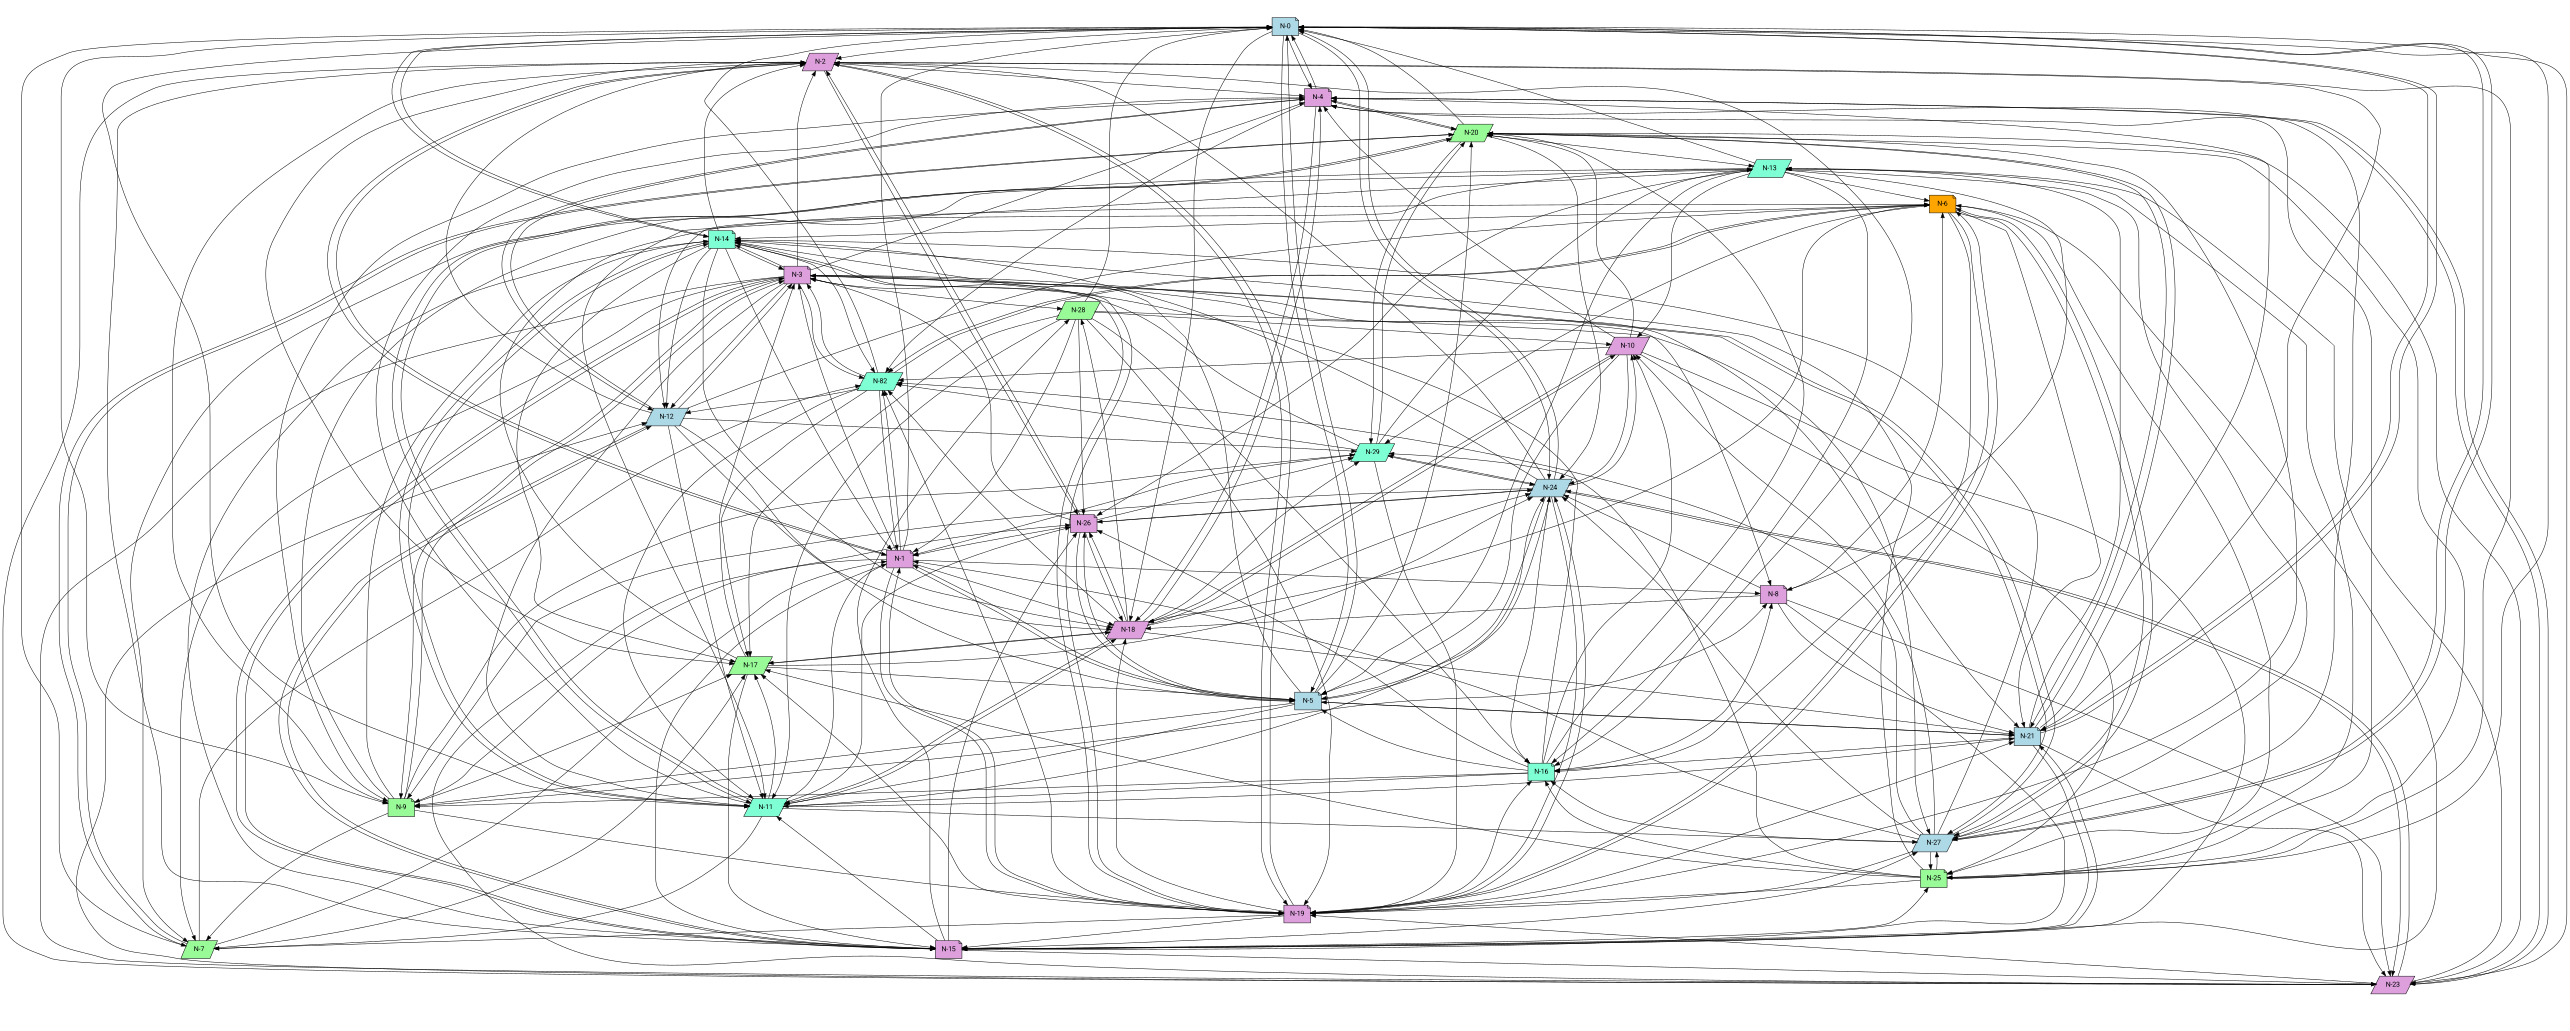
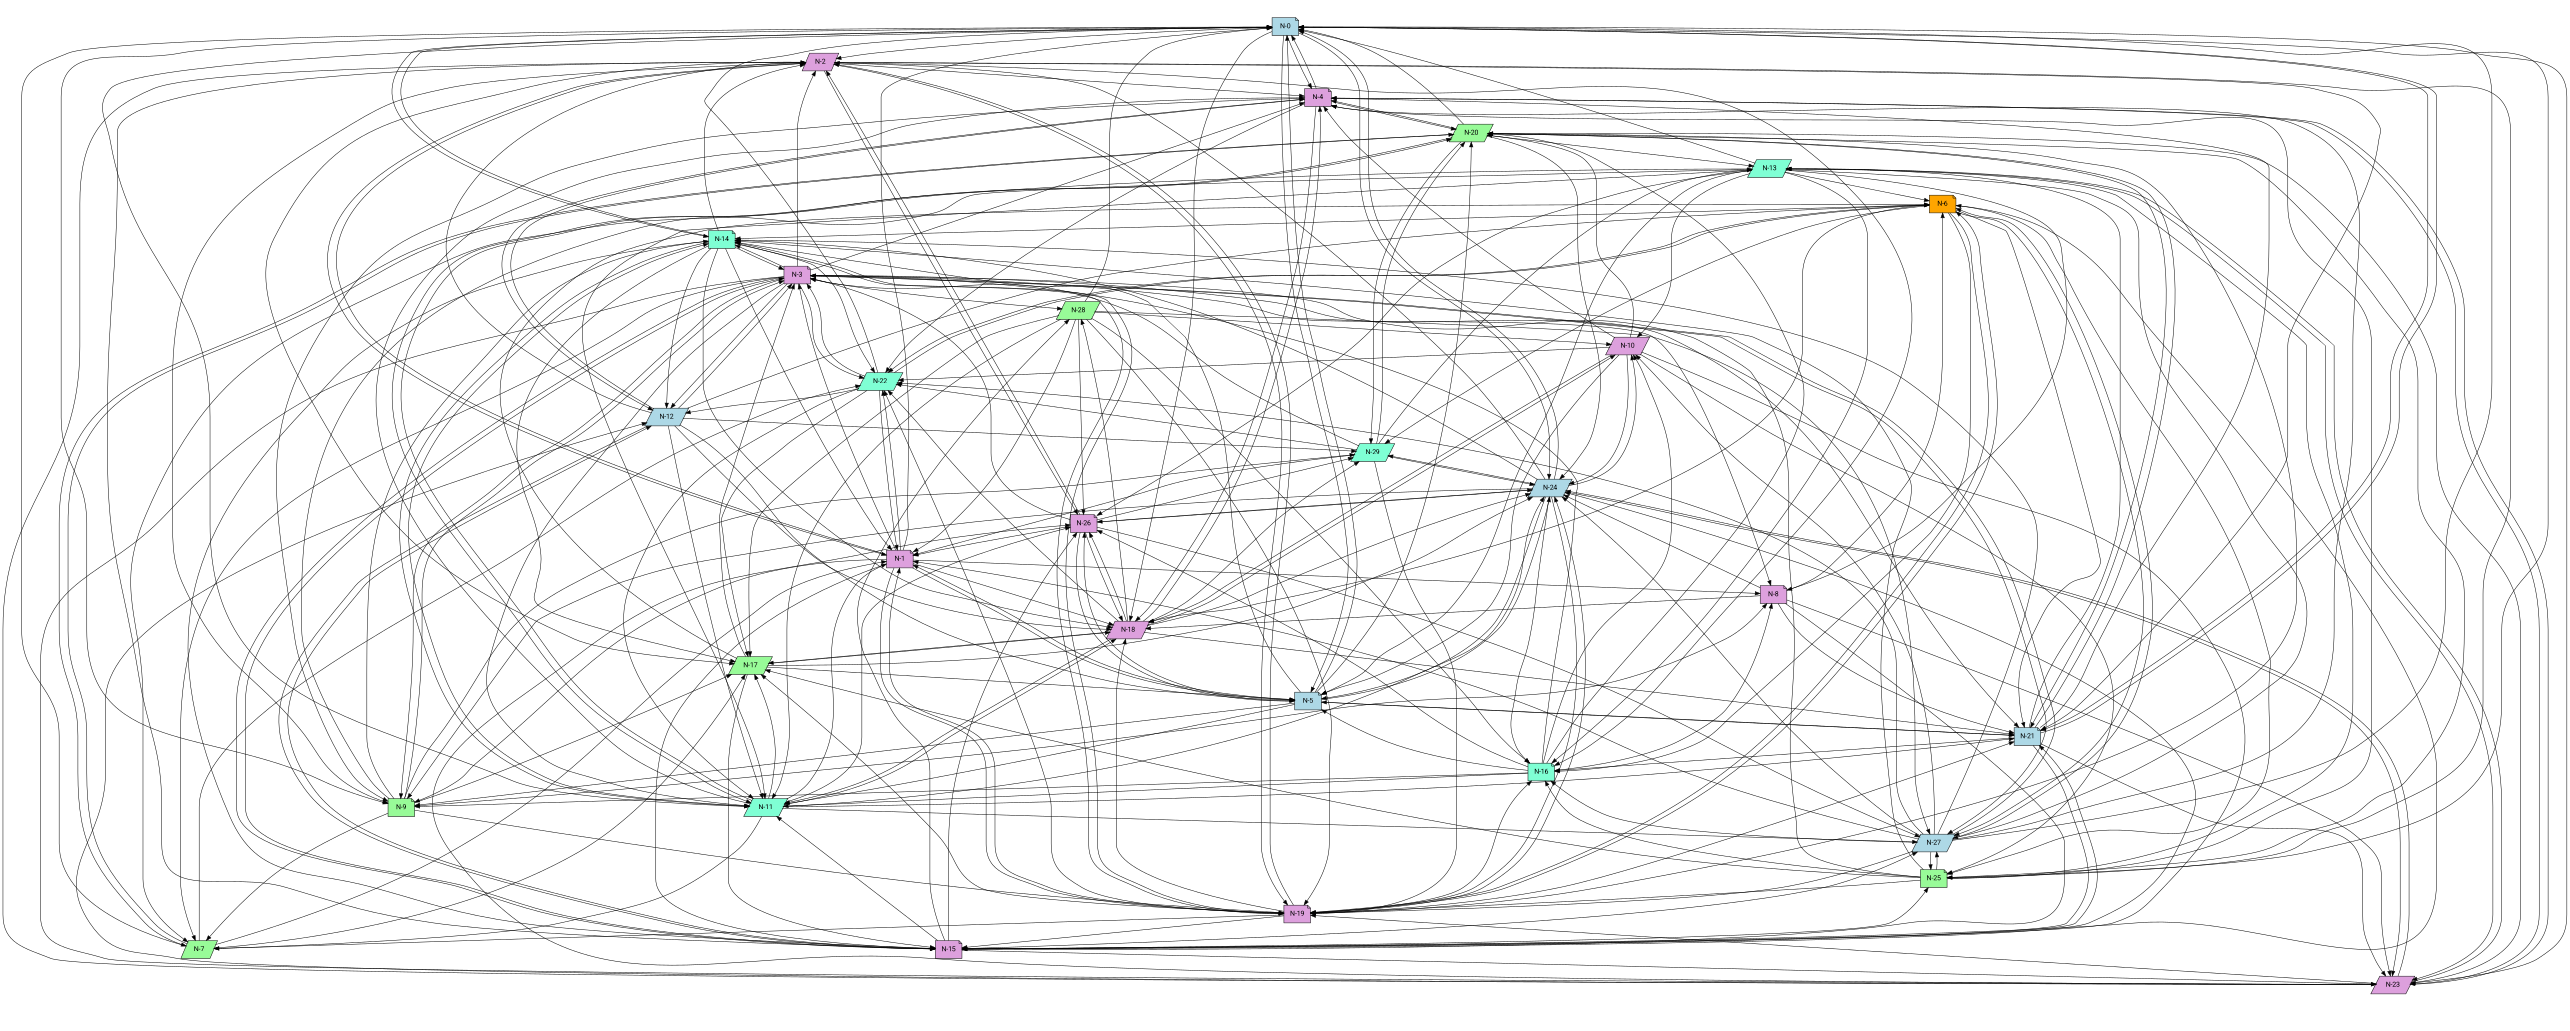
  digraph {
    fontname=Roboto
    node [fillcolor=plum fontname=Roboto shape=note style=filled]
    edge [fontname=Roboto]
    "N-0" [fillcolor=lightblue]
    "N-2" [shape=parallelogram]
    "N-4"
    "N-5" [fillcolor=lightblue]
    "N-9" [fillcolor=palegreen]
    "N-11" [fillcolor=aquamarine shape=parallelogram]
    "N-14" [fillcolor=aquamarine]
    "N-18" [shape=parallelogram]
    "N-21" [fillcolor=lightblue]
    "N-23" [shape=parallelogram]
    "N-24" [fillcolor=lightblue shape=parallelogram]
    "N-27" [fillcolor=lightblue shape=parallelogram]
    "N-1"
    "N-15"
    "N-19"
    "N-16" [fillcolor=aquamarine]
    "N-17" [fillcolor=palegreen shape=parallelogram]
    "N-25" [fillcolor=palegreen]
    "N-26"
-   "N-22" [fillcolor=aquamarine shape=parallelogram label="N-82"]
+   "N-22" [fillcolor=aquamarine shape=parallelogram]
    "N-12" [fillcolor=lightblue shape=parallelogram]
    "N-20" [fillcolor=palegreen shape=parallelogram]
    "N-3"
    "N-8"
    "N-7" [fillcolor=palegreen shape=parallelogram]
    "N-29" [fillcolor=aquamarine shape=parallelogram]
    "N-13" [fillcolor=aquamarine shape=parallelogram]
    "N-28" [fillcolor=palegreen shape=parallelogram]
    "N-10" [shape=parallelogram]
    "N-6" [fillcolor=orange]
    "N-0" -> "N-2"
    "N-0" -> "N-4"
    "N-0" -> "N-5"
    "N-0" -> "N-9"
    "N-0" -> "N-11"
    "N-0" -> "N-14"
    "N-0" -> "N-18"
    "N-0" -> "N-21"
    "N-0" -> "N-23"
    "N-0" -> "N-24"
-   "N-0" -> "N-27"
+   "N-26" -> "N-27"
    "N-2" -> "N-4"
    "N-2" -> "N-9"
    "N-2" -> "N-21"
    "N-2" -> "N-1"
    "N-2" -> "N-15"
    "N-2" -> "N-19"
    "N-2" -> "N-16"
    "N-2" -> "N-17"
    "N-2" -> "N-25"
    "N-2" -> "N-26"
    "N-4" -> "N-0"
    "N-4" -> "N-9"
    "N-4" -> "N-18"
    "N-4" -> "N-23"
    "N-4" -> "N-22"
    "N-4" -> "N-12"
    "N-4" -> "N-20"
    "N-5" -> "N-0"
    "N-5" -> "N-9"
    "N-5" -> "N-11"
    "N-5" -> "N-14"
    "N-5" -> "N-21"
    "N-5" -> "N-24"
    "N-5" -> "N-1"
    "N-5" -> "N-26"
    "N-5" -> "N-20"
    "N-9" -> "N-14"
    "N-9" -> "N-19"
    "N-9" -> "N-17"
    "N-9" -> "N-3"
    "N-9" -> "N-8"
    "N-9" -> "N-7"
    "N-9" -> "N-29"
    "N-9" -> "N-13"
    "N-11" -> "N-4"
    "N-11" -> "N-14"
    "N-11" -> "N-18"
    "N-11" -> "N-21"
    "N-11" -> "N-24"
    "N-11" -> "N-27"
    "N-11" -> "N-1"
    "N-11" -> "N-17"
    "N-11" -> "N-26"
    "N-11" -> "N-20"
    "N-11" -> "N-7"
    "N-14" -> "N-0"
    "N-14" -> "N-2"
    "N-14" -> "N-11"
    "N-14" -> "N-18"
    "N-14" -> "N-1"
    "N-14" -> "N-15"
    "N-14" -> "N-19"
    "N-14" -> "N-17"
    "N-14" -> "N-22"
    "N-14" -> "N-12"
    "N-14" -> "N-3"
    "N-18" -> "N-4"
    "N-18" -> "N-11"
    "N-18" -> "N-21"
    "N-18" -> "N-24"
    "N-18" -> "N-17"
    "N-18" -> "N-26"
    "N-18" -> "N-22"
    "N-18" -> "N-29"
    "N-18" -> "N-28"
    "N-18" -> "N-10"
    "N-21" -> "N-0"
    "N-21" -> "N-4"
    "N-21" -> "N-5"
    "N-21" -> "N-23"
    "N-21" -> "N-15"
    "N-21" -> "N-16"
    "N-21" -> "N-20"
    "N-21" -> "N-13"
    "N-23" -> "N-2"
    "N-23" -> "N-4"
    "N-23" -> "N-24"
    "N-23" -> "N-19"
    "N-23" -> "N-26"
    "N-23" -> "N-12"
    "N-23" -> "N-20"
    "N-23" -> "N-13"
    "N-24" -> "N-0"
    "N-24" -> "N-2"
    "N-24" -> "N-5"
    "N-24" -> "N-9"
    "N-24" -> "N-14"
    "N-24" -> "N-23"
    "N-24" -> "N-19"
    "N-24" -> "N-16"
    "N-24" -> "N-26"
    "N-24" -> "N-29"
    "N-24" -> "N-10"
    "N-27" -> "N-0"
    "N-27" -> "N-4"
    "N-27" -> "N-14"
    "N-27" -> "N-24"
    "N-27" -> "N-1"
    "N-27" -> "N-19"
    "N-27" -> "N-16"
    "N-27" -> "N-25"
    "N-27" -> "N-22"
    "N-27" -> "N-3"
    "N-27" -> "N-10"
    "N-27" -> "N-6"
    "N-1" -> "N-0"
    "N-1" -> "N-2"
    "N-1" -> "N-5"
    "N-1" -> "N-9"
    "N-1" -> "N-18"
    "N-1" -> "N-15"
    "N-1" -> "N-19"
    "N-1" -> "N-22"
    "N-1" -> "N-3"
    "N-1" -> "N-8"
    "N-15" -> "N-11"
    "N-15" -> "N-21"
    "N-15" -> "N-23"
+   "N-15" -> "N-24"
    "N-15" -> "N-27"
    "N-15" -> "N-25"
    "N-15" -> "N-26"
    "N-15" -> "N-12"
    "N-15" -> "N-3"
    "N-15" -> "N-28"
    "N-15" -> "N-6"
    "N-19" -> "N-2"
    "N-19" -> "N-14"
    "N-19" -> "N-18"
    "N-19" -> "N-21"
    "N-19" -> "N-24"
    "N-19" -> "N-1"
    "N-19" -> "N-15"
    "N-19" -> "N-16"
    "N-19" -> "N-17"
    "N-19" -> "N-22"
    "N-19" -> "N-20"
    "N-19" -> "N-7"
    "N-19" -> "N-6"
    "N-16" -> "N-5"
    "N-16" -> "N-9"
    "N-16" -> "N-11"
    "N-16" -> "N-26"
    "N-16" -> "N-20"
    "N-16" -> "N-3"
    "N-16" -> "N-8"
    "N-16" -> "N-10"
    "N-17" -> "N-5"
    "N-17" -> "N-18"
    "N-17" -> "N-24"
    "N-17" -> "N-15"
    "N-17" -> "N-3"
    "N-17" -> "N-6"
    "N-25" -> "N-0"
    "N-25" -> "N-4"
    "N-25" -> "N-14"
    "N-25" -> "N-27"
    "N-25" -> "N-19"
    "N-25" -> "N-16"
    "N-25" -> "N-17"
-   "N-25" -> "N-29"
+   "N-25" -> "N-3"
    "N-25" -> "N-13"
    "N-26" -> "N-2"
    "N-26" -> "N-5"
    "N-26" -> "N-18"
    "N-26" -> "N-24"
    "N-26" -> "N-1"
    "N-26" -> "N-3"
    "N-26" -> "N-29"
    "N-22" -> "N-0"
    "N-22" -> "N-11"
    "N-22" -> "N-1"
    "N-22" -> "N-17"
    "N-22" -> "N-12"
    "N-22" -> "N-3"
    "N-22" -> "N-6"
    "N-12" -> "N-2"
    "N-12" -> "N-4"
    "N-12" -> "N-5"
    "N-12" -> "N-11"
    "N-12" -> "N-18"
    "N-12" -> "N-15"
    "N-12" -> "N-3"
    "N-12" -> "N-29"
    "N-12" -> "N-6"
    "N-20" -> "N-0"
    "N-20" -> "N-4"
    "N-20" -> "N-11"
    "N-20" -> "N-21"
    "N-20" -> "N-24"
    "N-20" -> "N-25"
    "N-20" -> "N-7"
    "N-20" -> "N-29"
    "N-20" -> "N-13"
    "N-3" -> "N-2"
    "N-3" -> "N-4"
    "N-3" -> "N-9"
    "N-3" -> "N-11"
    "N-3" -> "N-14"
    "N-3" -> "N-21"
    "N-3" -> "N-23"
    "N-3" -> "N-27"
    "N-3" -> "N-15"
    "N-3" -> "N-22"
    "N-3" -> "N-12"
    "N-3" -> "N-8"
    "N-3" -> "N-7"
    "N-3" -> "N-28"
    "N-8" -> "N-18"
    "N-8" -> "N-21"
    "N-8" -> "N-23"
    "N-8" -> "N-24"
    "N-8" -> "N-15"
    "N-8" -> "N-6"
    "N-7" -> "N-0"
    "N-7" -> "N-1"
    "N-7" -> "N-17"
    "N-7" -> "N-22"
    "N-7" -> "N-20"
    "N-29" -> "N-24"
    "N-29" -> "N-1"
    "N-29" -> "N-19"
    "N-29" -> "N-22"
    "N-29" -> "N-20"
    "N-29" -> "N-3"
    "N-29" -> "N-13"
    "N-13" -> "N-0"
    "N-13" -> "N-5"
    "N-13" -> "N-11"
-   "N-13" -> "N-12"
+   "N-13" -> "N-23"
    "N-13" -> "N-27"
    "N-13" -> "N-16"
    "N-13" -> "N-26"
    "N-13" -> "N-8"
    "N-13" -> "N-7"
    "N-13" -> "N-10"
    "N-13" -> "N-6"
    "N-28" -> "N-0"
    "N-28" -> "N-11"
    "N-28" -> "N-27"
    "N-28" -> "N-1"
    "N-28" -> "N-19"
    "N-28" -> "N-16"
    "N-28" -> "N-17"
    "N-28" -> "N-26"
    "N-28" -> "N-10"
    "N-10" -> "N-4"
    "N-10" -> "N-5"
    "N-10" -> "N-18"
    "N-10" -> "N-24"
    "N-10" -> "N-15"
    "N-10" -> "N-25"
    "N-10" -> "N-22"
    "N-10" -> "N-20"
    "N-6" -> "N-14"
    "N-6" -> "N-18"
    "N-6" -> "N-21"
    "N-6" -> "N-27"
    "N-6" -> "N-19"
    "N-6" -> "N-16"
    "N-6" -> "N-25"
    "N-6" -> "N-22"
    "N-6" -> "N-29"
  }
